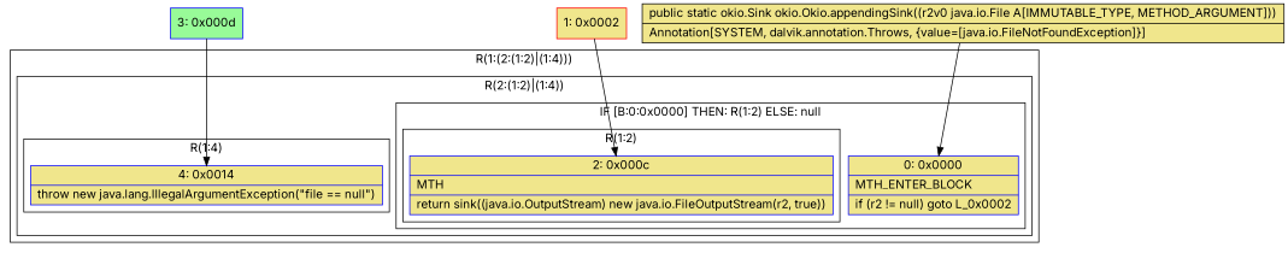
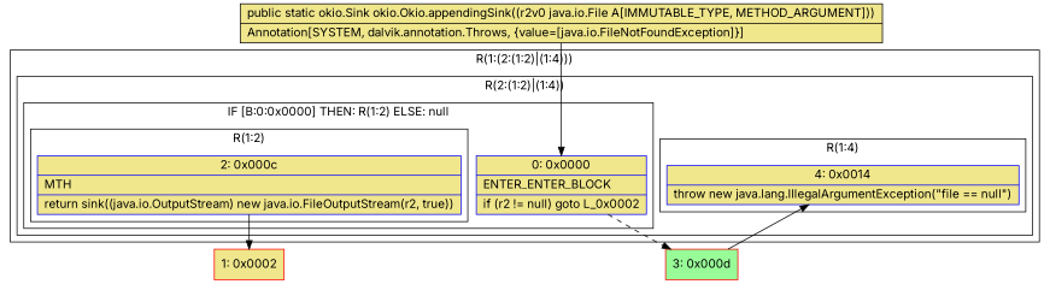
  digraph {
    fontname=Inter
    node [color=blue fillcolor=khaki fontname=Inter shape=record style=filled]
    edge [color=black fontname=Inter]
    n1 [label="{2\:\ 0x000c|MTH\l|return sink((java.io.OutputStream) new java.io.FileOutputStream(r2, true))\l}"]
-   n2 [label="{0\:\ 0x0000|MTH_ENTER_BLOCK\l|if (r2 != null) goto L_0x0002\l}"]
+   n2 [label="{0\:\ 0x0000|ENTER_ENTER_BLOCK\l|if (r2 != null) goto L_0x0002\l}"]
    n3 [label="{4\:\ 0x0014|throw new java.lang.IllegalArgumentException(\"file == null\")\l}"]
-   n4 [fillcolor=palegreen label="{3\:\ 0x000d}"]
+   n4 [color=red fillcolor=palegreen label="{3\:\ 0x000d}"]
    n5 [color=red label="{1\:\ 0x0002}"]
    n6 [label="{public static okio.Sink okio.Okio.appendingSink((r2v0 java.io.File A[IMMUTABLE_TYPE, METHOD_ARGUMENT]))  | Annotation[SYSTEM, dalvik.annotation.Throws, \{value=[java.io.FileNotFoundException]\}]\l}" color=""]
    subgraph cluster_1 {
      label="R(1:(2:(1:2)|(1:4)))"
      subgraph cluster_2 {
        label="R(2:(1:2)|(1:4))"
        subgraph cluster_3 {
          label="IF [B:0:0x0000] THEN: R(1:2) ELSE: null"
          n2
          subgraph cluster_4 {
            label="R(1:2)"
            n1
          }
        }
        subgraph cluster_5 {
          label="R(1:4)"
          n3
        }
      }
    }
+   n2 -> n4 [style=dashed]
    n4 -> n3
-   n5 -> n1
+   n1 -> n5
    n6 -> n2
  }
